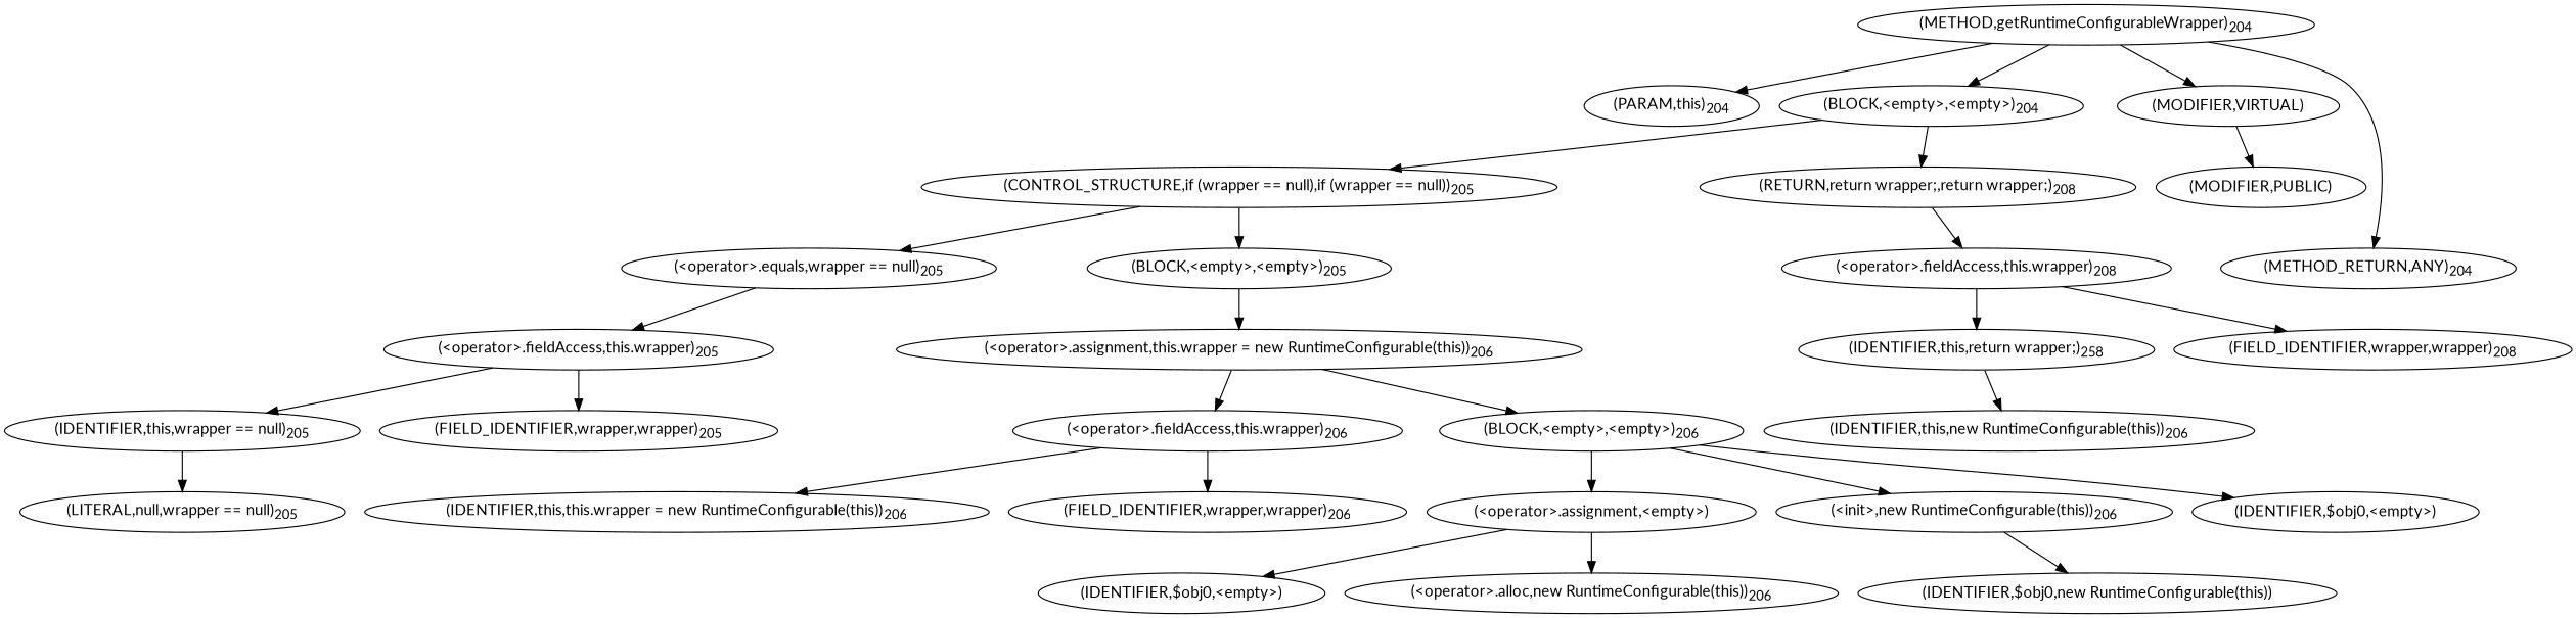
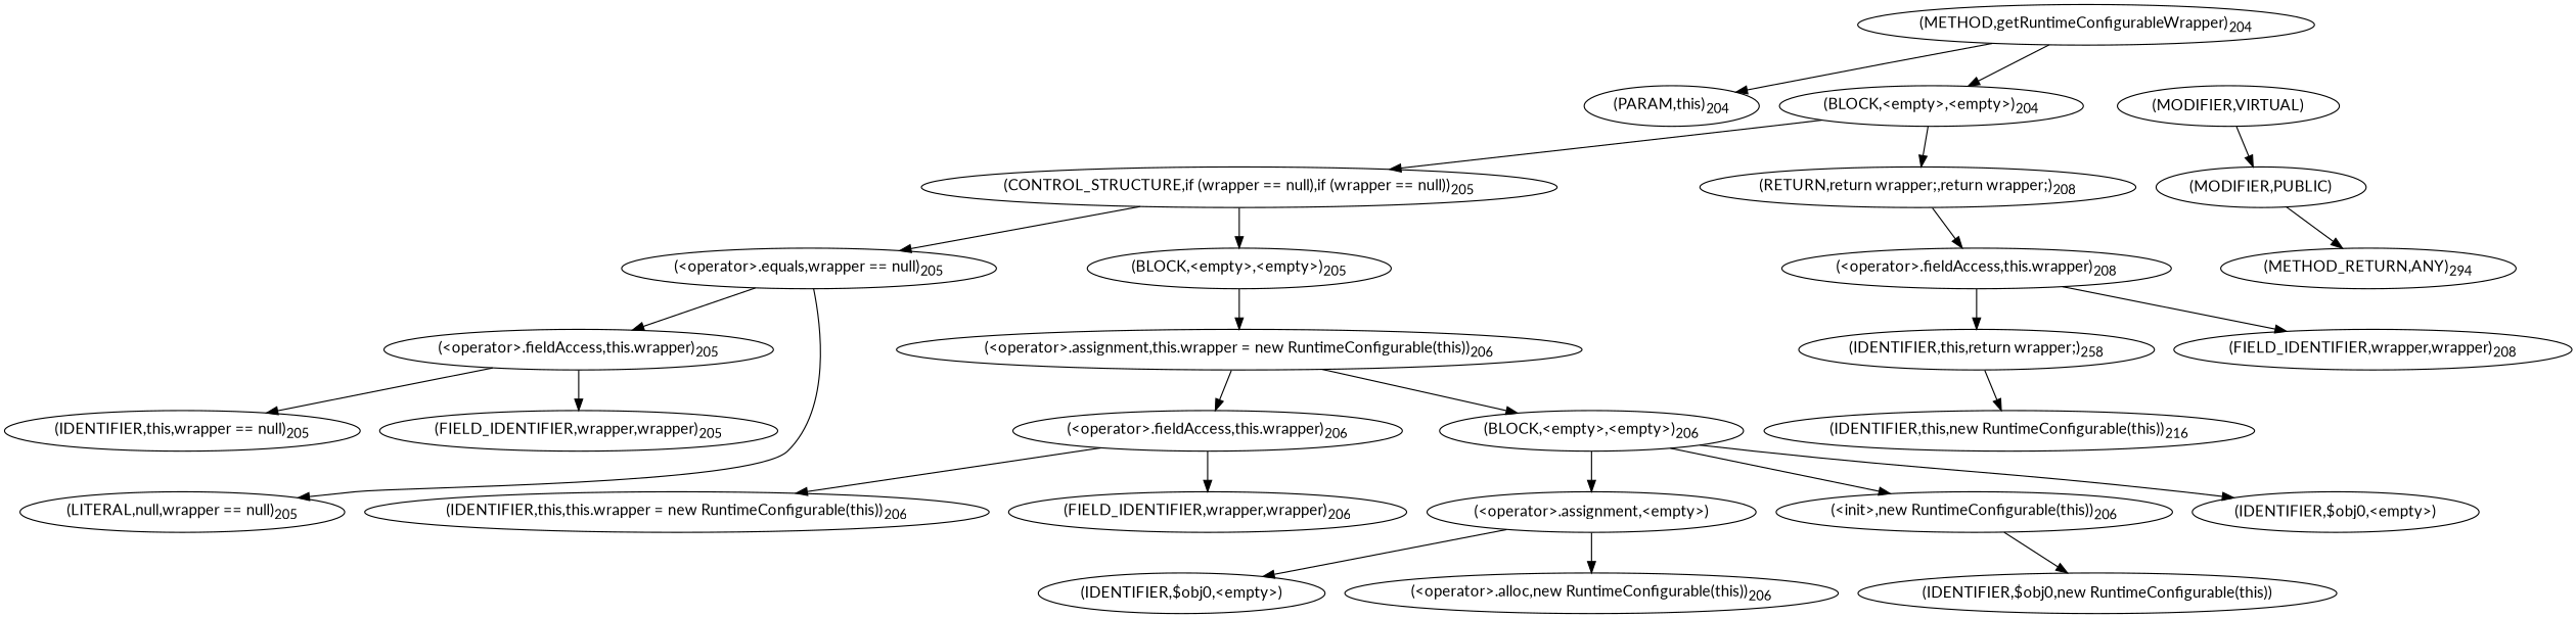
  digraph {
    fontname=Lato
    node [fontname=Lato]
    edge [fontname=Lato]
    n1 [label=<(METHOD,getRuntimeConfigurableWrapper)<SUB>204</SUB>>]
    n2 [label=<(PARAM,this)<SUB>204</SUB>>]
    n3 [label=<(BLOCK,&lt;empty&gt;,&lt;empty&gt;)<SUB>204</SUB>>]
    n4 [label=<(MODIFIER,VIRTUAL)>]
-   n5 [label=<(METHOD_RETURN,ANY)<SUB>204</SUB>>]
+   n5 [label=<(METHOD_RETURN,ANY)<SUB>294</SUB>>]
    n6 [label=<(CONTROL_STRUCTURE,if (wrapper == null),if (wrapper == null))<SUB>205</SUB>>]
    n7 [label=<(RETURN,return wrapper;,return wrapper;)<SUB>208</SUB>>]
    n8 [label=<(MODIFIER,PUBLIC)>]
    n9 [label=<(&lt;operator&gt;.equals,wrapper == null)<SUB>205</SUB>>]
    n10 [label=<(BLOCK,&lt;empty&gt;,&lt;empty&gt;)<SUB>205</SUB>>]
    n11 [label=<(&lt;operator&gt;.fieldAccess,this.wrapper)<SUB>208</SUB>>]
    n12 [label=<(&lt;operator&gt;.fieldAccess,this.wrapper)<SUB>205</SUB>>]
    n13 [label=<(LITERAL,null,wrapper == null)<SUB>205</SUB>>]
    n14 [label=<(&lt;operator&gt;.assignment,this.wrapper = new RuntimeConfigurable(this))<SUB>206</SUB>>]
    n15 [label=<(IDENTIFIER,this,wrapper == null)<SUB>205</SUB>>]
    n16 [label=<(FIELD_IDENTIFIER,wrapper,wrapper)<SUB>205</SUB>>]
    n17 [label=<(&lt;operator&gt;.fieldAccess,this.wrapper)<SUB>206</SUB>>]
    n18 [label=<(BLOCK,&lt;empty&gt;,&lt;empty&gt;)<SUB>206</SUB>>]
    n19 [label=<(IDENTIFIER,this,this.wrapper = new RuntimeConfigurable(this))<SUB>206</SUB>>]
    n20 [label=<(FIELD_IDENTIFIER,wrapper,wrapper)<SUB>206</SUB>>]
    n21 [label=<(&lt;operator&gt;.assignment,&lt;empty&gt;)>]
    n22 [label=<(&lt;init&gt;,new RuntimeConfigurable(this))<SUB>206</SUB>>]
    n23 [label=<(IDENTIFIER,$obj0,&lt;empty&gt;)>]
    n24 [label=<(IDENTIFIER,$obj0,&lt;empty&gt;)>]
    n25 [label=<(&lt;operator&gt;.alloc,new RuntimeConfigurable(this))<SUB>206</SUB>>]
    n26 [label=<(IDENTIFIER,$obj0,new RuntimeConfigurable(this))>]
-   n27 [label=<(IDENTIFIER,this,new RuntimeConfigurable(this))<SUB>206</SUB>>]
+   n27 [label=<(IDENTIFIER,this,new RuntimeConfigurable(this))<SUB>216</SUB>>]
    n28 [label=<(IDENTIFIER,this,return wrapper;)<SUB>258</SUB>>]
    n29 [label=<(FIELD_IDENTIFIER,wrapper,wrapper)<SUB>208</SUB>>]
    n1 -> n2
    n1 -> n3
-   n1 -> n4
-   n1 -> n5
+   n8 -> n5
    n3 -> n6
    n3 -> n7
    n4 -> n8
    n6 -> n9
    n6 -> n10
    n7 -> n11
    n9 -> n12
-   n15 -> n13
+   n9 -> n13
    n10 -> n14
    n11 -> n28
    n11 -> n29
    n12 -> n15
    n12 -> n16
    n14 -> n17
    n14 -> n18
    n17 -> n19
    n17 -> n20
    n18 -> n21
    n18 -> n22
    n18 -> n23
    n21 -> n24
    n21 -> n25
    n22 -> n26
    n28 -> n27
  }
